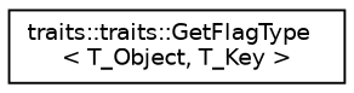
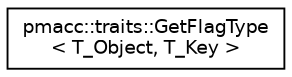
  digraph {
    rankdir=LR
-   n1 [color=black fillcolor=white fontname=Helvetica fontsize=10 height=0.2 label="traits::traits::GetFlagType\l\< T_Object, T_Key \>" shape=record style=filled width=0.4]
+   n1 [color=black fillcolor=white fontname=Helvetica fontsize=10 height=0.2 label="pmacc::traits::GetFlagType\l\< T_Object, T_Key \>" shape=record style=filled width=0.4]
  }
